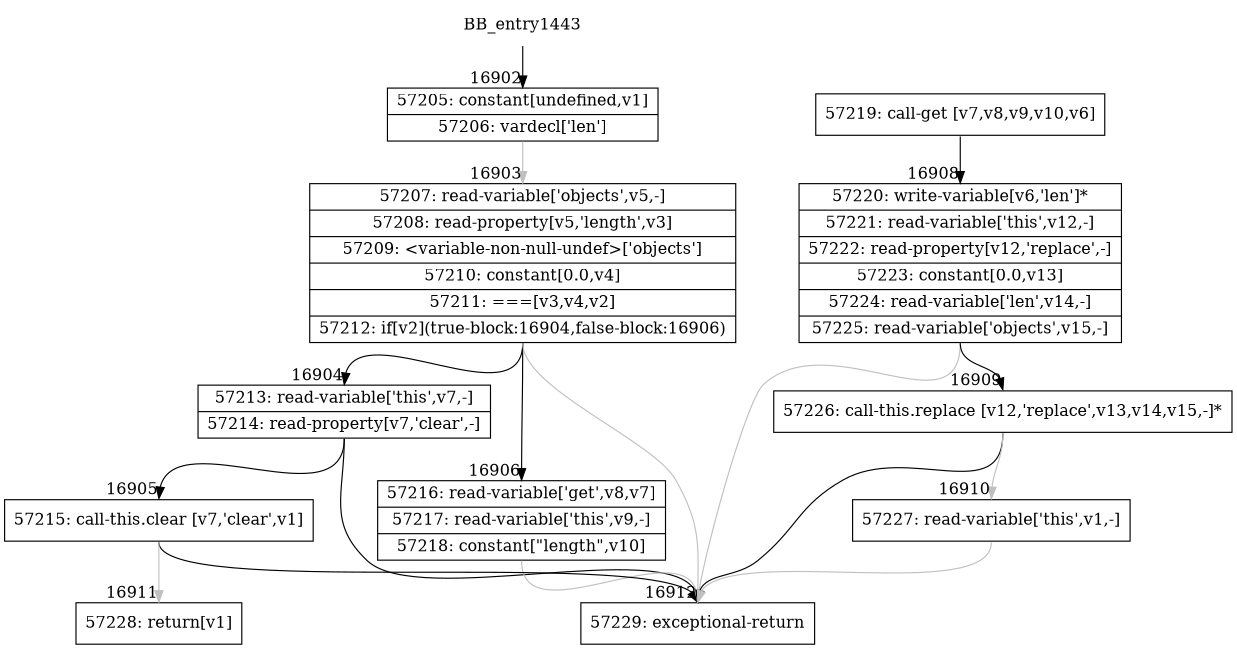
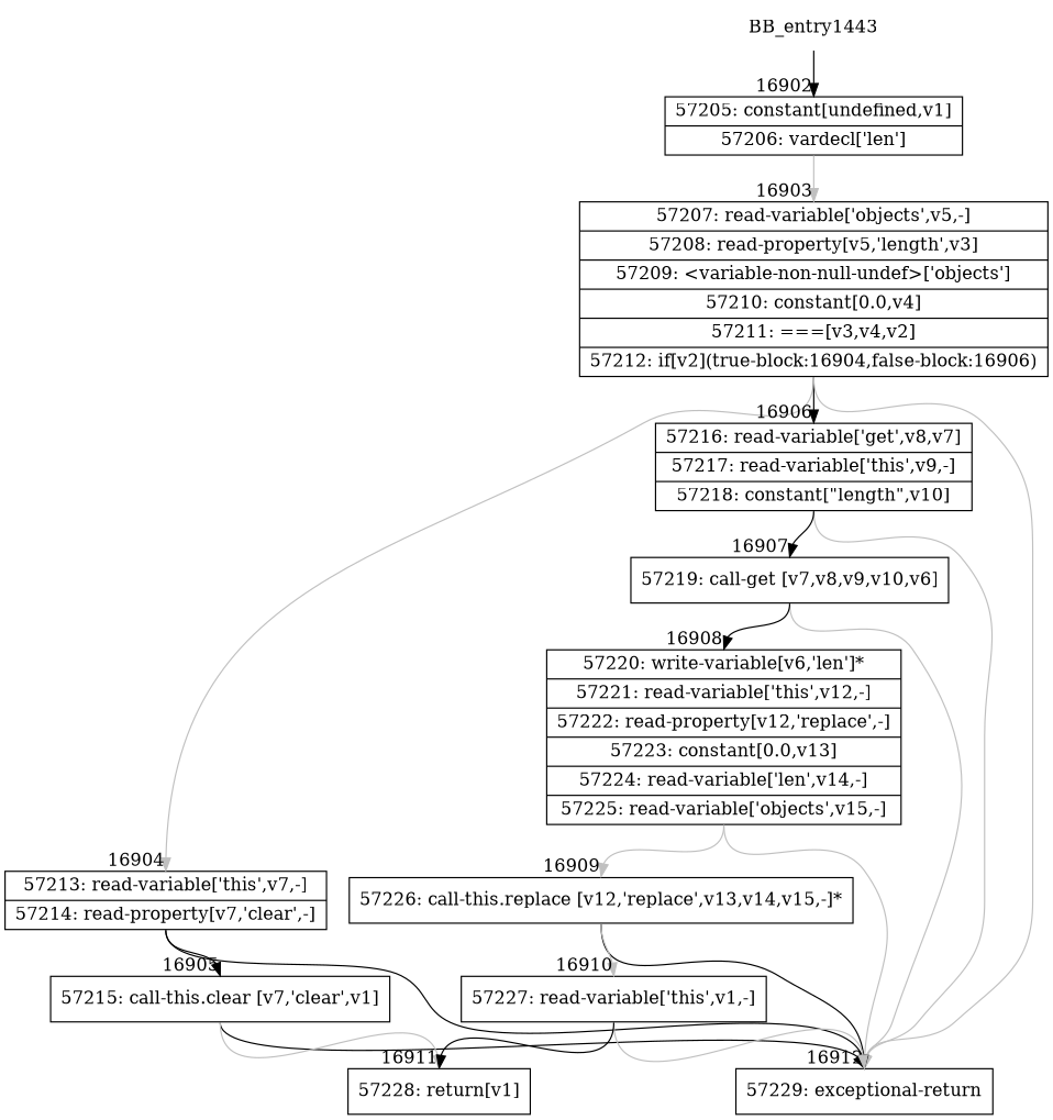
  digraph {
    rankdir=TD
    node [shape=record]
    edge [headport=n tailport=s]
    n1 [label=BB_entry1443 shape=none]
    n2 [label="{57205: constant[undefined,v1]|57206: vardecl['len']}"]
    n3 [label="{57207: read-variable['objects',v5,-]|57208: read-property[v5,'length',v3]|57209: \<variable-non-null-undef\>['objects']|57210: constant[0.0,v4]|57211: ===[v3,v4,v2]|57212: if[v2](true-block:16904,false-block:16906)}"]
    n4 [label="{57213: read-variable['this',v7,-]|57214: read-property[v7,'clear',-]}"]
    n5 [label="{57216: read-variable['get',v8,v7]|57217: read-variable['this',v9,-]|57218: constant[\"length\",v10]}"]
    n6 [label="{57229: exceptional-return}"]
    n7 [label="{57215: call-this.clear [v7,'clear',v1]}"]
    n8 [label="{57219: call-get [v7,v8,v9,v10,v6]}"]
    n9 [label="{57228: return[v1]}"]
    n10 [label="{57220: write-variable[v6,'len']*|57221: read-variable['this',v12,-]|57222: read-property[v12,'replace',-]|57223: constant[0.0,v13]|57224: read-variable['len',v14,-]|57225: read-variable['objects',v15,-]}"]
    n11 [label="{57226: call-this.replace [v12,'replace',v13,v14,v15,-]*}"]
    n12 [label="{57227: read-variable['this',v1,-]}"]
    n1 -> n2 [headlabel="    16902"]
    n2 -> n3 [color=gray headlabel="      16903"]
-   n3 -> n4 [headlabel="      16904"]
+   n3 -> n4 [headlabel="      16904" color=gray]
    n3 -> n5 [headlabel="      16906"]
    n3 -> n6 [color=gray headlabel="      16912"]
    n4 -> n6 [color=black]
    n4 -> n7 [headlabel="      16905"]
    n5 -> n6 [color=gray]
+   n5 -> n8 [headlabel="      16907"]
    n7 -> n6 [color=black]
    n7 -> n9 [color=gray headlabel="      16911"]
+   n8 -> n6 [color=gray]
    n8 -> n10 [headlabel="      16908"]
    n10 -> n6 [color=gray]
-   n10 -> n11 [headlabel="      16909"]
+   n10 -> n11 [headlabel="      16909" color=gray]
    n11 -> n6 [color=black]
    n11 -> n12 [color=gray headlabel="      16910"]
    n12 -> n6 [color=gray]
+   n12 -> n9
  }
